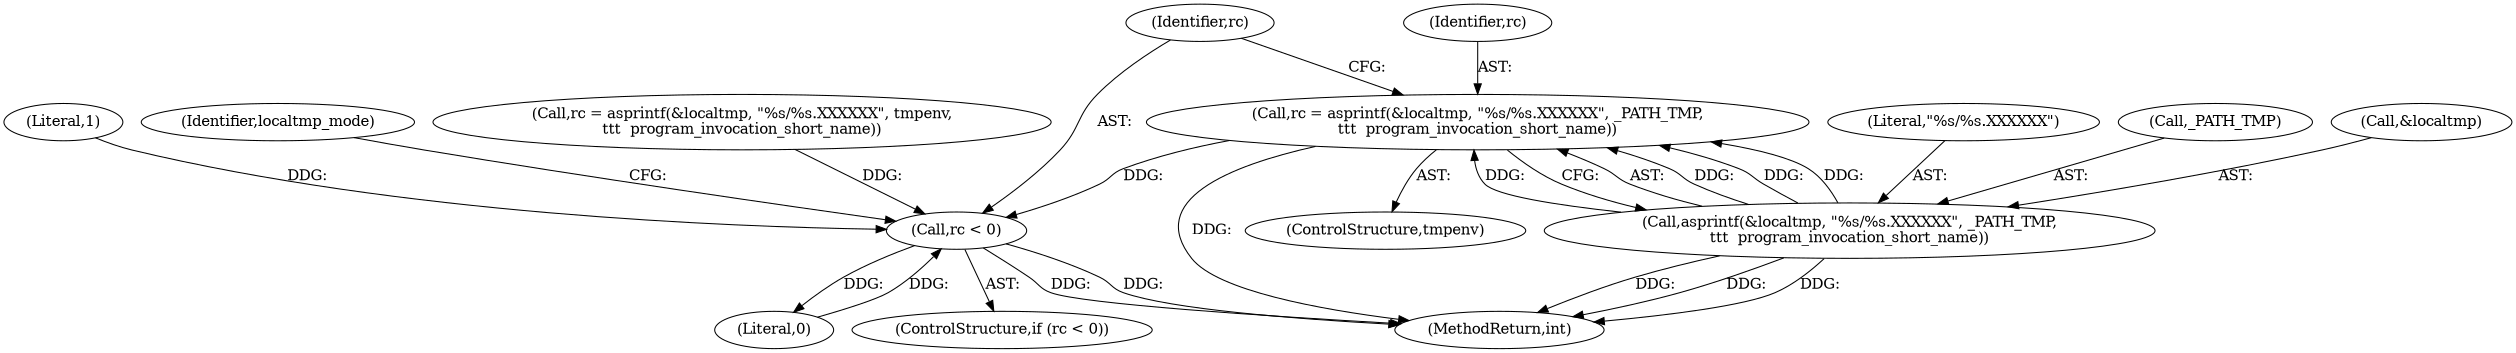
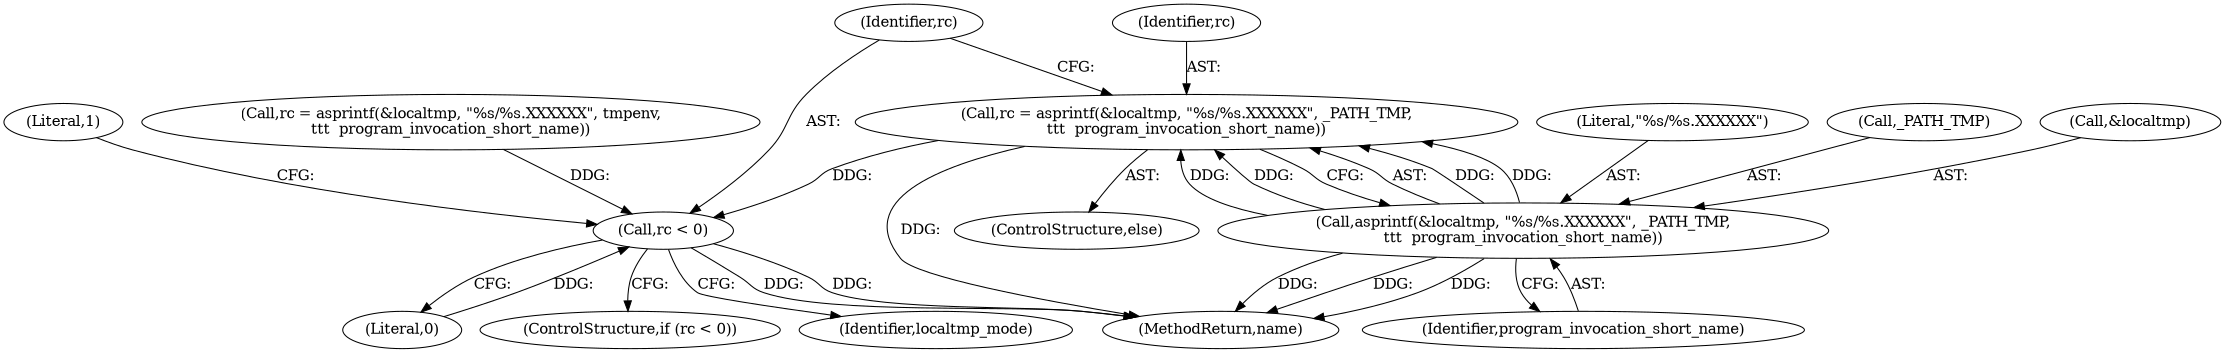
  digraph {
    n1 [label="(Call,rc = asprintf(&localtmp, \"%s/%s.XXXXXX\", _PATH_TMP,\n\t\t\t  program_invocation_short_name))"]
    n2 [label="(Call,asprintf(&localtmp, \"%s/%s.XXXXXX\", _PATH_TMP,\n\t\t\t  program_invocation_short_name))"]
    n3 [label="(Call,rc < 0)"]
-   n4 [label="(ControlStructure,tmpenv)"]
-   n5 [label="(MethodReturn,int)"]
+   n4 [label="(ControlStructure,else)"]
+   n5 [label="(MethodReturn,name)"]
+   n6 [label="(Identifier,program_invocation_short_name)"]
    n7 [label="(Literal,0)"]
    n8 [label="(ControlStructure,if (rc < 0))"]
    n9 [label="(Literal,\"%s/%s.XXXXXX\")"]
    n10 [label="(Literal,1)"]
    n11 [label="(Identifier,localtmp_mode)"]
    n12 [label="(Call,_PATH_TMP)"]
    n13 [label="(Call,rc = asprintf(&localtmp, \"%s/%s.XXXXXX\", tmpenv,\n\t\t\t  program_invocation_short_name))"]
    n14 [label="(Call,&localtmp)"]
    n15 [label="(Identifier,rc)"]
    n16 [label="(Identifier,rc)"]
    n1 -> n2 [label="CFG: "]
    n1 -> n3 [label="DDG: "]
    n1 -> n4 [label="AST: "]
    n1 -> n5 [label="DDG: "]
    n2 -> n1 [label="AST: "]
    n2 -> n1 [label="DDG: "]
    n2 -> n1 [label="DDG: "]
    n2 -> n1 [label="DDG: "]
    n2 -> n1 [label="DDG: "]
    n2 -> n5 [label="DDG: "]
    n2 -> n5 [label="DDG: "]
    n2 -> n5 [label="DDG: "]
+   n2 -> n6 [label="CFG: "]
    n3 -> n5 [label="DDG: "]
    n3 -> n5 [label="DDG: "]
-   n3 -> n7 [label="DDG: "]
-   n3 -> n8 [label="AST: "]
+   n3 -> n7 [label="CFG: "]
+   n3 -> n8 [label="CFG: "]
+   n6 -> n2 [label="AST: "]
    n7 -> n3 [label="DDG: "]
    n9 -> n2 [label="AST: "]
-   n10 -> n3 [label="DDG: "]
-   n11 -> n3 [label="CFG: "]
+   n10 -> n3 [label="CFG: "]
+   n3 -> n11 [label="CFG: "]
    n12 -> n2 [label="AST: "]
    n13 -> n3 [label="DDG: "]
    n14 -> n2 [label="AST: "]
    n15 -> n1 [label="CFG: "]
    n15 -> n3 [label="AST: "]
    n16 -> n1 [label="AST: "]
  }
